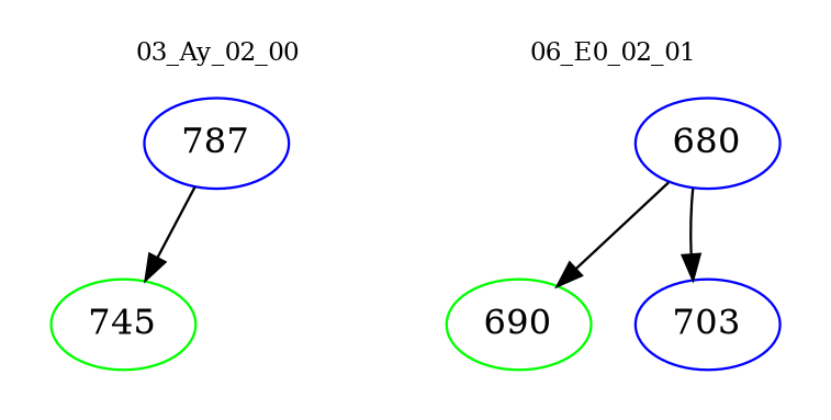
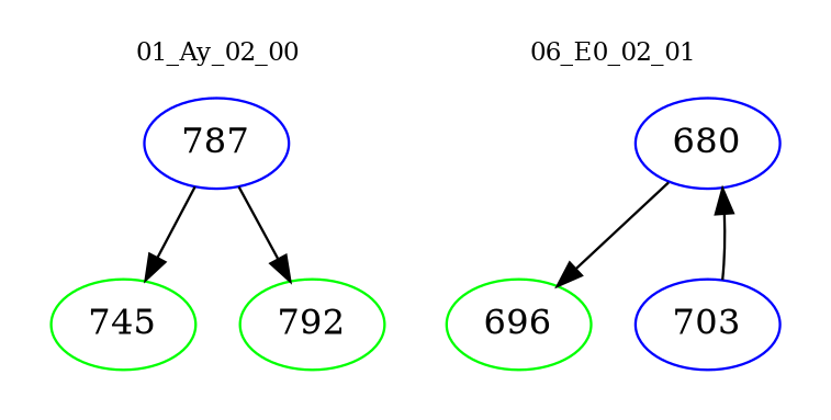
  digraph {
    node [color=blue]
    edge [color=black]
    n1 [label=787]
    n2 [color=green label=745]
+   n3 [color=green label=792]
    n4 [label=680]
-   n5 [color=green label=690]
+   n5 [color=green label=696]
    n6 [label=703]
    subgraph cluster_1 {
      color=white
      fontsize=10
-     label="03_Ay_02_00"
+     label="01_Ay_02_00"
      n1
      n2
+     n3
    }
    subgraph cluster_2 {
      color=white
      fontsize=10
      label="06_E0_02_01"
      n4
      n5
      n6
    }
    n1 -> n2
+   n1 -> n3
    n4 -> n5
-   n4 -> n6
+   n6 -> n4
  }
